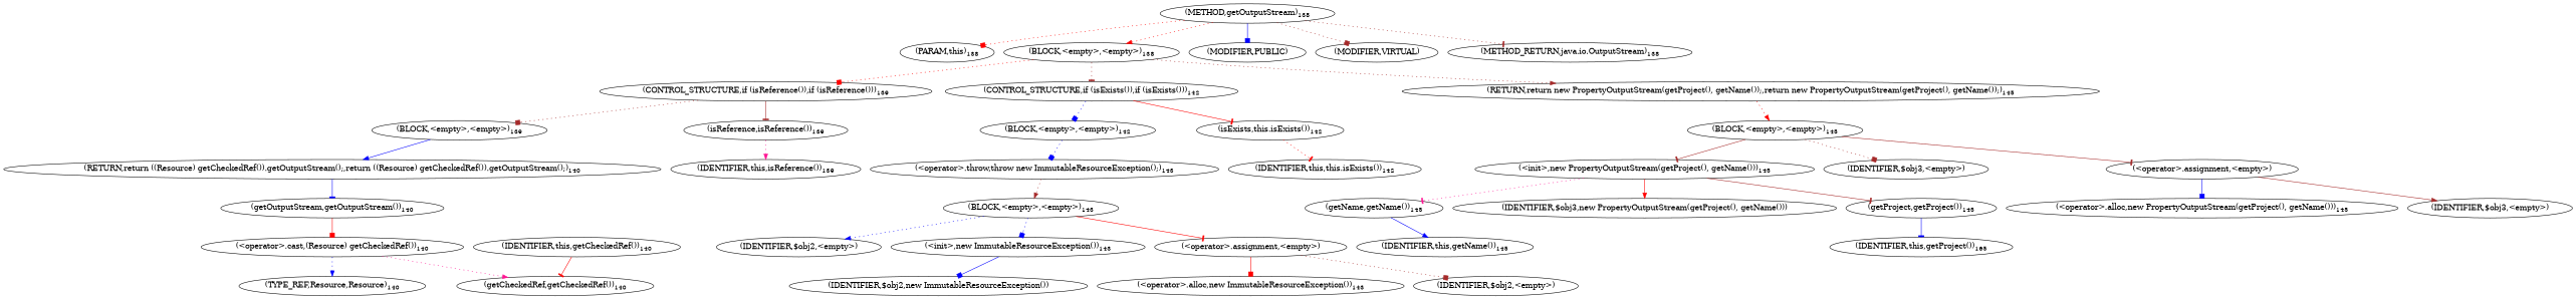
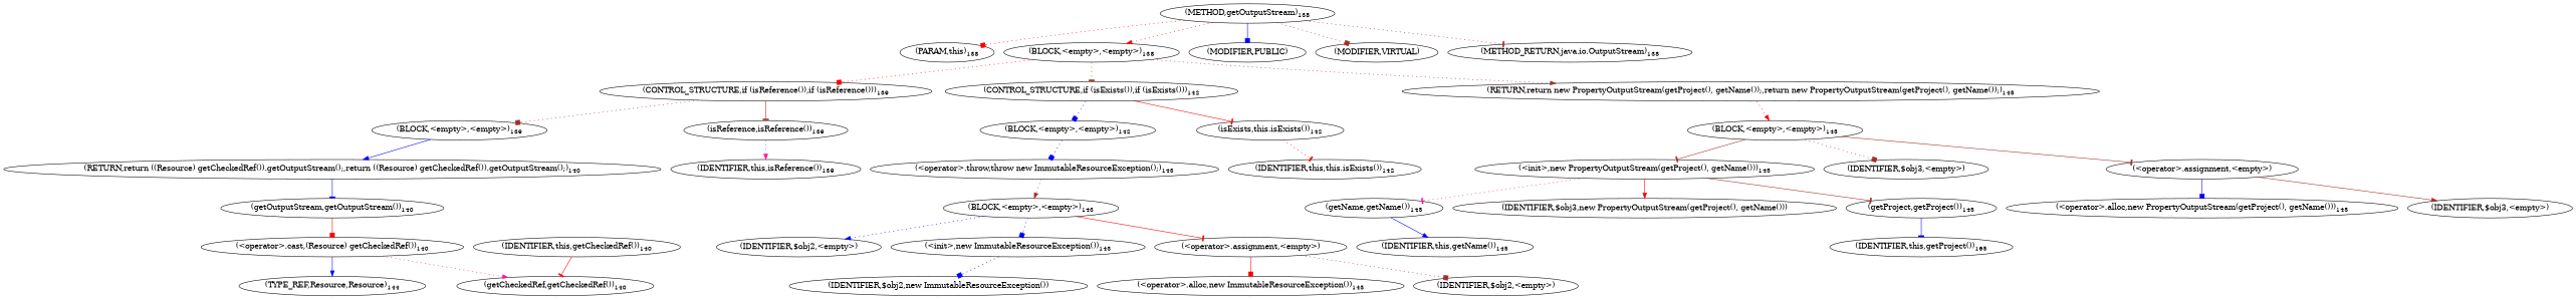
  digraph {
    edge [arrowhead=box color=brown style=dotted]
    n1 [label=<(METHOD,getOutputStream)<SUB>138</SUB>>]
    n2 [label=<(PARAM,this)<SUB>138</SUB>>]
    n3 [label=<(BLOCK,&lt;empty&gt;,&lt;empty&gt;)<SUB>138</SUB>>]
    n4 [label=<(MODIFIER,PUBLIC)>]
    n5 [label=<(MODIFIER,VIRTUAL)>]
    n6 [label=<(METHOD_RETURN,java.io.OutputStream)<SUB>138</SUB>>]
    n7 [label=<(CONTROL_STRUCTURE,if (isReference()),if (isReference()))<SUB>139</SUB>>]
    n8 [label=<(CONTROL_STRUCTURE,if (isExists()),if (isExists()))<SUB>142</SUB>>]
    n9 [label=<(RETURN,return new PropertyOutputStream(getProject(), getName());,return new PropertyOutputStream(getProject(), getName());)<SUB>145</SUB>>]
    n10 [label=<(isReference,isReference())<SUB>139</SUB>>]
    n11 [label=<(BLOCK,&lt;empty&gt;,&lt;empty&gt;)<SUB>139</SUB>>]
    n12 [label=<(isExists,this.isExists())<SUB>142</SUB>>]
    n13 [label=<(BLOCK,&lt;empty&gt;,&lt;empty&gt;)<SUB>142</SUB>>]
    n14 [label=<(BLOCK,&lt;empty&gt;,&lt;empty&gt;)<SUB>145</SUB>>]
    n15 [label=<(IDENTIFIER,this,isReference())<SUB>139</SUB>>]
    n16 [label=<(RETURN,return ((Resource) getCheckedRef()).getOutputStream();,return ((Resource) getCheckedRef()).getOutputStream();)<SUB>140</SUB>>]
    n17 [label=<(getOutputStream,getOutputStream())<SUB>140</SUB>>]
    n18 [label=<(&lt;operator&gt;.cast,(Resource) getCheckedRef())<SUB>140</SUB>>]
-   n19 [label=<(TYPE_REF,Resource,Resource)<SUB>140</SUB>>]
+   n19 [label=<(TYPE_REF,Resource,Resource)<SUB>144</SUB>>]
    n20 [label=<(getCheckedRef,getCheckedRef())<SUB>140</SUB>>]
    n21 [label=<(IDENTIFIER,this,getCheckedRef())<SUB>140</SUB>>]
    n22 [label=<(IDENTIFIER,this,this.isExists())<SUB>142</SUB>>]
    n23 [label=<(&lt;operator&gt;.throw,throw new ImmutableResourceException();)<SUB>143</SUB>>]
    n24 [label=<(BLOCK,&lt;empty&gt;,&lt;empty&gt;)<SUB>143</SUB>>]
    n25 [label=<(&lt;operator&gt;.assignment,&lt;empty&gt;)>]
    n26 [label=<(&lt;init&gt;,new ImmutableResourceException())<SUB>143</SUB>>]
    n27 [label=<(IDENTIFIER,$obj2,&lt;empty&gt;)>]
    n28 [label=<(IDENTIFIER,$obj2,&lt;empty&gt;)>]
    n29 [label=<(&lt;operator&gt;.alloc,new ImmutableResourceException())<SUB>143</SUB>>]
    n30 [label=<(IDENTIFIER,$obj2,new ImmutableResourceException())>]
    n31 [label=<(&lt;operator&gt;.assignment,&lt;empty&gt;)>]
    n32 [label=<(&lt;init&gt;,new PropertyOutputStream(getProject(), getName()))<SUB>145</SUB>>]
    n33 [label=<(IDENTIFIER,$obj3,&lt;empty&gt;)>]
    n34 [label=<(IDENTIFIER,$obj3,&lt;empty&gt;)>]
    n35 [label=<(&lt;operator&gt;.alloc,new PropertyOutputStream(getProject(), getName()))<SUB>145</SUB>>]
    n36 [label=<(IDENTIFIER,$obj3,new PropertyOutputStream(getProject(), getName()))>]
    n37 [label=<(getProject,getProject())<SUB>145</SUB>>]
    n38 [label=<(getName,getName())<SUB>145</SUB>>]
    n39 [label=<(IDENTIFIER,this,getProject())<SUB>165</SUB>>]
    n40 [label=<(IDENTIFIER,this,getName())<SUB>145</SUB>>]
    n1 -> n2 [color=red]
    n1 -> n3 [arrowhead=normal color=red]
    n1 -> n4 [color=blue style=solid]
    n1 -> n5
    n1 -> n6 [arrowhead=tee]
    n3 -> n7 [color=red]
    n3 -> n8 [arrowhead=tee]
    n3 -> n9 [arrowhead=normal]
    n7 -> n10 [arrowhead=tee style=solid]
    n7 -> n11
    n8 -> n12 [arrowhead=tee color=red style=solid]
    n8 -> n13 [color=blue]
    n9 -> n14 [arrowhead=normal color=red]
    n10 -> n15 [arrowhead=normal color=deeppink]
    n11 -> n16 [arrowhead=normal color=blue style=solid]
    n12 -> n22 [arrowhead=tee color=red]
    n13 -> n23 [color=blue]
    n14 -> n31 [arrowhead=tee style=solid]
    n14 -> n32 [arrowhead=tee style=solid]
    n14 -> n33
    n16 -> n17 [arrowhead=tee color=blue style=solid]
    n17 -> n18 [color=red style=solid]
-   n18 -> n19 [arrowhead=normal color=blue]
+   n18 -> n19 [arrowhead=normal color=blue style=solid]
    n18 -> n20 [arrowhead=normal color=deeppink]
    n21 -> n20 [arrowhead=tee color=red style=solid]
    n23 -> n24 [arrowhead=normal]
    n24 -> n25 [arrowhead=tee color=red style=solid]
    n24 -> n26 [color=blue]
    n24 -> n27 [arrowhead=normal color=blue]
    n25 -> n28
    n25 -> n29 [color=red style=solid]
-   n26 -> n30 [color=blue style=solid]
+   n26 -> n30 [color=blue]
    n31 -> n34 [arrowhead=normal style=solid]
    n31 -> n35 [color=blue style=solid]
    n32 -> n36 [arrowhead=normal color=red style=solid]
    n32 -> n37 [arrowhead=tee style=solid]
    n32 -> n38 [arrowhead=tee color=deeppink]
    n37 -> n39 [arrowhead=tee color=blue style=solid]
    n38 -> n40 [arrowhead=normal color=blue style=solid]
  }
